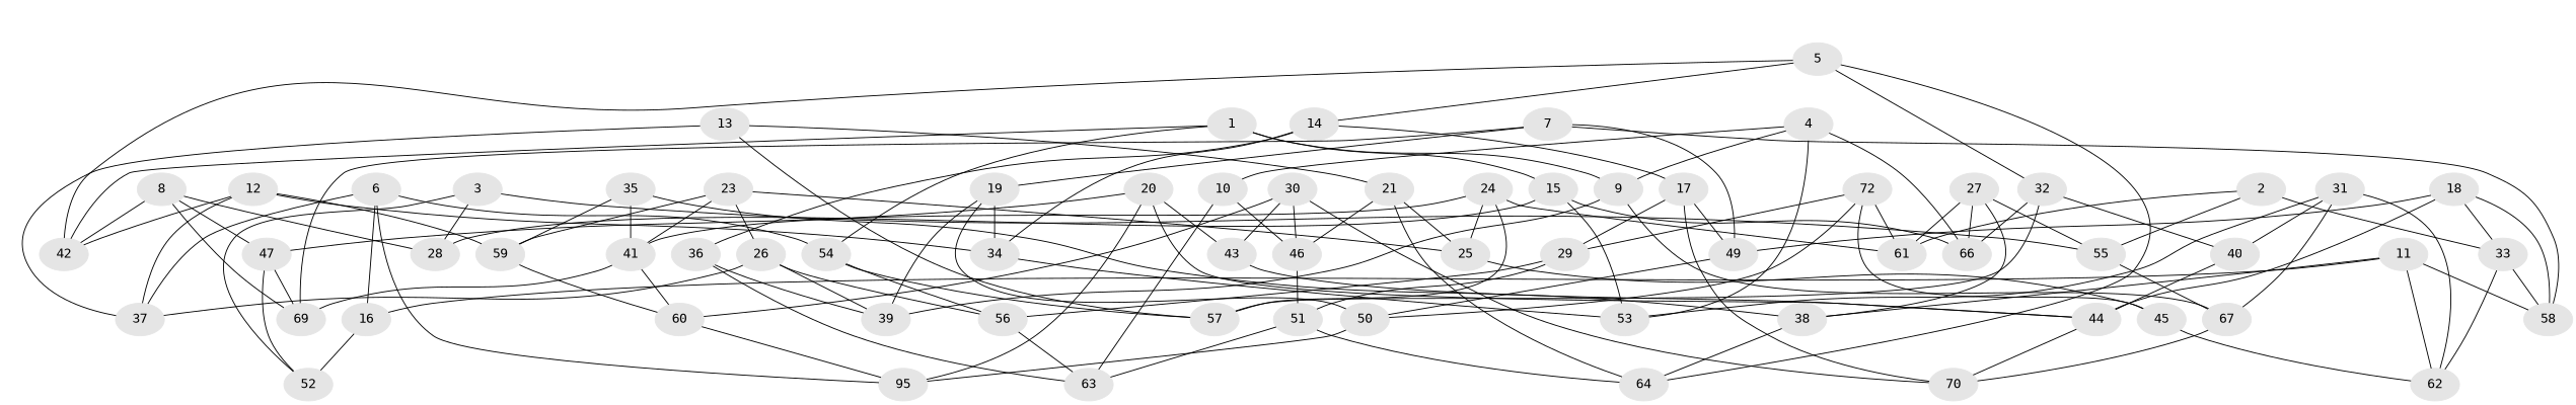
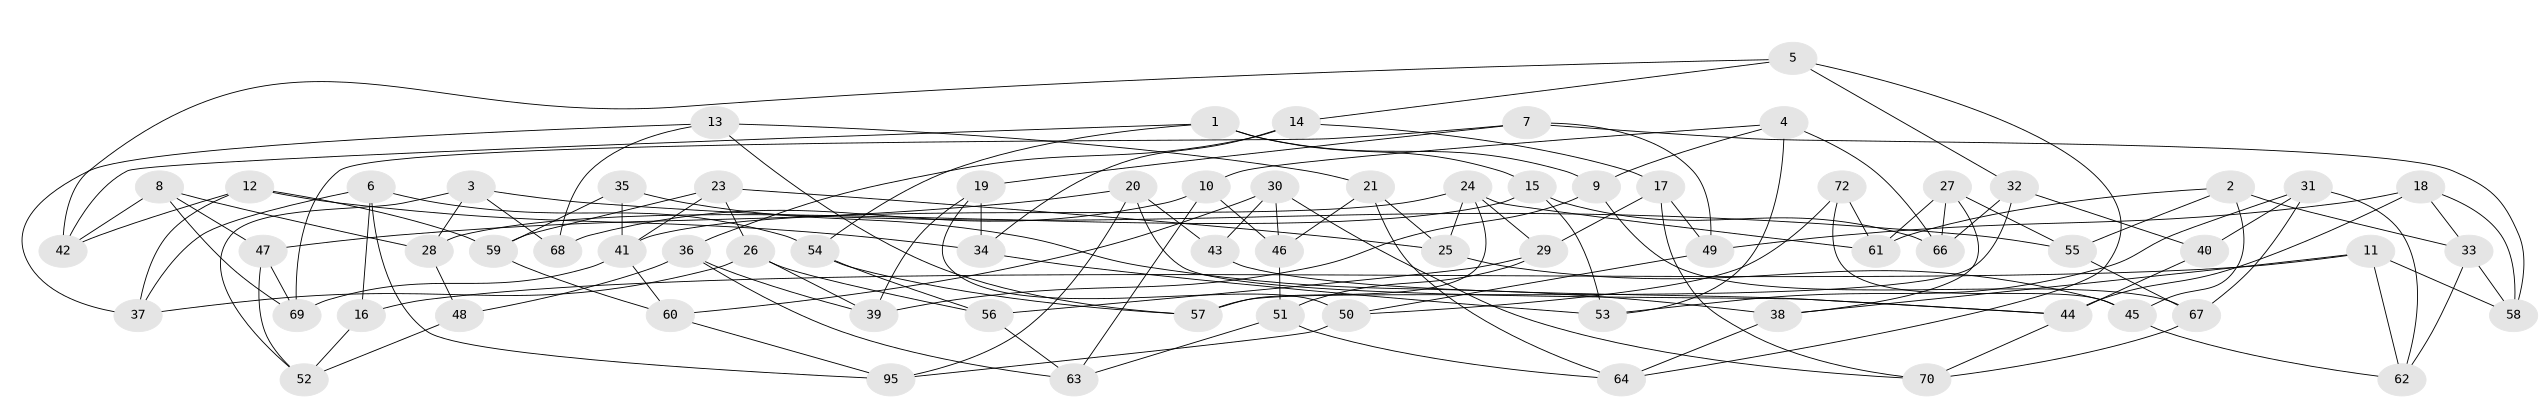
  graph {
    fontname="DejaVu Sans Mono"
    node [color=gray90 fontname="DejaVu Sans Mono" style=filled]
    edge [fontname="DejaVu Sans Mono"]
    1
    9
    15
    42
    54
    39
    67
    28
    53
    66
    57
    56
    2
    33
    45
    55
    61
    58
    62
    3
    52
+   68
+   48
    4
    10
    46
    63
    5
    14
    32
    64
    34
    17
    36
    40
    6
    16
    37
    n39 [label=95]
    7
    19
    49
    69
    50
    8
    47
    70
    51
    11
    38
    12
    59
    60
    13
    21
    25
    29
    18
    44
    20
    43
    n62 [label=72]
    23
    26
    41
    24
    35
    27
    30
    31
    1 -- 9
    1 -- 15
    1 -- 42
    1 -- 54
    9 -- 39
    9 -- 67
    15 -- 28
    15 -- 53
    15 -- 66
    54 -- 57
    54 -- 56
    67 -- 70
+   28 -- 48
    56 -- 63
    2 -- 33
+   2 -- 45
    2 -- 55
    2 -- 61
    33 -- 58
    33 -- 62
    45 -- 62
    55 -- 67
    3 -- 28
    3 -- 55
    3 -- 52
+   3 -- 68
+   48 -- 52
    4 -- 9
    4 -- 53
    4 -- 66
    4 -- 10
+   10 -- 68
    10 -- 46
    10 -- 63
    46 -- 51
    5 -- 42
    5 -- 14
    5 -- 32
    5 -- 64
    14 -- 34
    14 -- 17
    14 -- 36
    32 -- 66
    32 -- 57
    32 -- 40
    34 -- 53
    17 -- 49
    17 -- 70
    17 -- 29
    36 -- 39
+   36 -- 48
    36 -- 63
    40 -- 44
    6 -- 54
    6 -- 16
    6 -- 37
    6 -- n39
    16 -- 52
    7 -- 58
    7 -- 19
    7 -- 49
    7 -- 69
    19 -- 39
    19 -- 34
    19 -- 50
    49 -- 50
    50 -- n39
    8 -- 42
    8 -- 28
    8 -- 69
    8 -- 47
    47 -- 52
    47 -- 69
    51 -- 63
    51 -- 64
    11 -- 58
    11 -- 62
    11 -- 16
    11 -- 38
    38 -- 64
    12 -- 42
    12 -- 34
    12 -- 37
    12 -- 59
    59 -- 60
    60 -- n39
    13 -- 57
+   13 -- 68
    13 -- 37
    13 -- 21
    21 -- 46
    21 -- 64
    21 -- 25
    25 -- 45
    29 -- 56
    29 -- 51
    18 -- 33
    18 -- 58
    18 -- 49
    18 -- 44
    44 -- 70
    20 -- n39
    20 -- 47
    20 -- 44
    20 -- 43
    43 -- 44
    n62 -- 45
    n62 -- 61
    n62 -- 50
-   n62 -- 29
+   24 -- 29
    23 -- 59
    23 -- 25
    23 -- 26
    23 -- 41
    26 -- 39
    26 -- 56
    26 -- 37
    41 -- 69
    41 -- 60
    24 -- 57
    24 -- 61
    24 -- 25
    24 -- 41
    35 -- 38
    35 -- 59
    35 -- 41
    27 -- 66
    27 -- 55
    27 -- 61
    27 -- 38
    30 -- 46
    30 -- 70
    30 -- 60
    30 -- 43
    31 -- 67
    31 -- 53
    31 -- 62
    31 -- 40
  }
